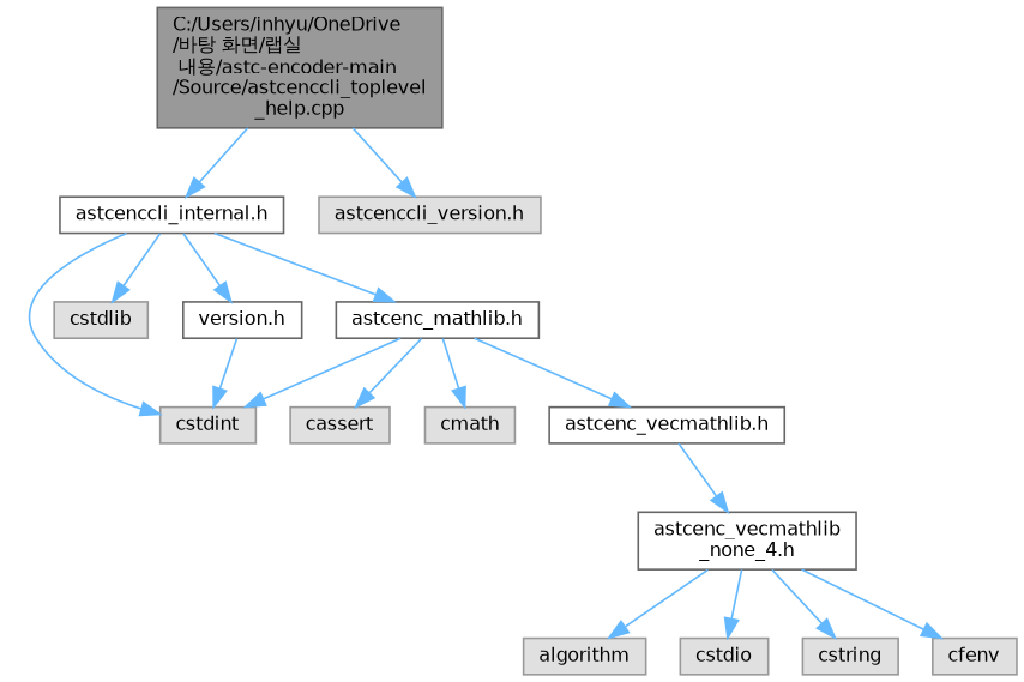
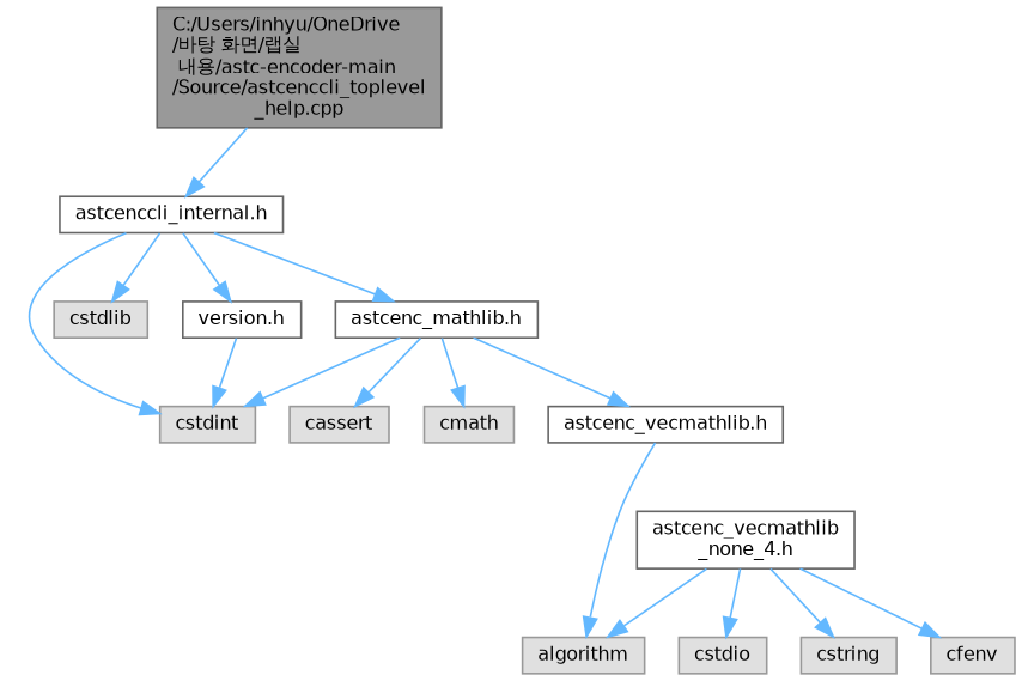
  digraph {
    node [color=grey60 fillcolor="#E0E0E0" fontname=Helvetica fontsize=10 shape=box style=filled]
    edge [color=steelblue1 fontname=Helvetica fontsize=10 labelfontname=Helvetica labelfontsize=10 style=solid]
    n1 [color=gray40 fillcolor=grey60 fontcolor=black height=0.2 label="C:/Users/inhyu/OneDrive\l/바탕 화면/랩실\l 내용/astc-encoder-main\l/Source/astcenccli_toplevel\l_help.cpp" width=0.4]
    n2 [color=grey40 fillcolor=white height=0.2 label="astcenccli_internal.h" width=0.4]
-   n3 [height=0.2 label="astcenccli_version.h" width=0.4]
    n4 [height=0.2 label=cstdint width=0.4]
    n5 [height=0.2 label=cstdlib width=0.4]
    n6 [color=grey40 fillcolor=white height=0.2 label="version.h" width=0.4]
    n7 [color=grey40 fillcolor=white height=0.2 label="astcenc_mathlib.h" width=0.4]
    n8 [height=0.2 label=cstdio width=0.4]
    n9 [height=0.2 label=cassert width=0.4]
    n10 [height=0.2 label=cmath width=0.4]
    n11 [color=grey40 fillcolor=white height=0.2 label="astcenc_vecmathlib.h" width=0.4]
    n12 [color=grey40 fillcolor=white height=0.2 label="astcenc_vecmathlib\l_none_4.h" width=0.4]
    n13 [height=0.2 label=algorithm width=0.4]
    n14 [height=0.2 label=cstring width=0.4]
    n15 [height=0.2 label=cfenv width=0.4]
    n1 -> n2
-   n1 -> n3
    n2 -> n4
    n2 -> n5
    n2 -> n6
    n2 -> n7
    n6 -> n4
    n7 -> n4
    n7 -> n9
    n7 -> n10
    n7 -> n11
-   n11 -> n12
+   n11 -> n13
    n12 -> n8
    n12 -> n13
    n12 -> n14
    n12 -> n15
  }
